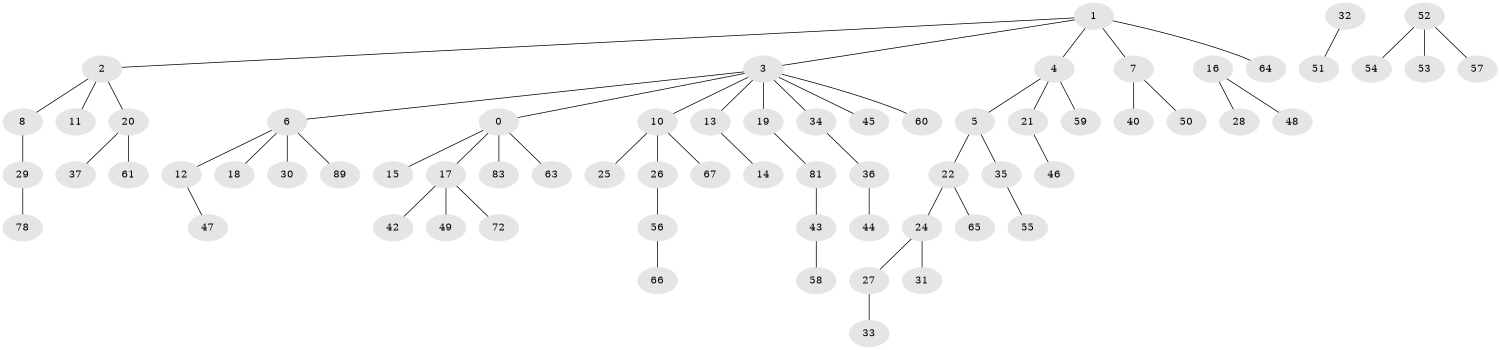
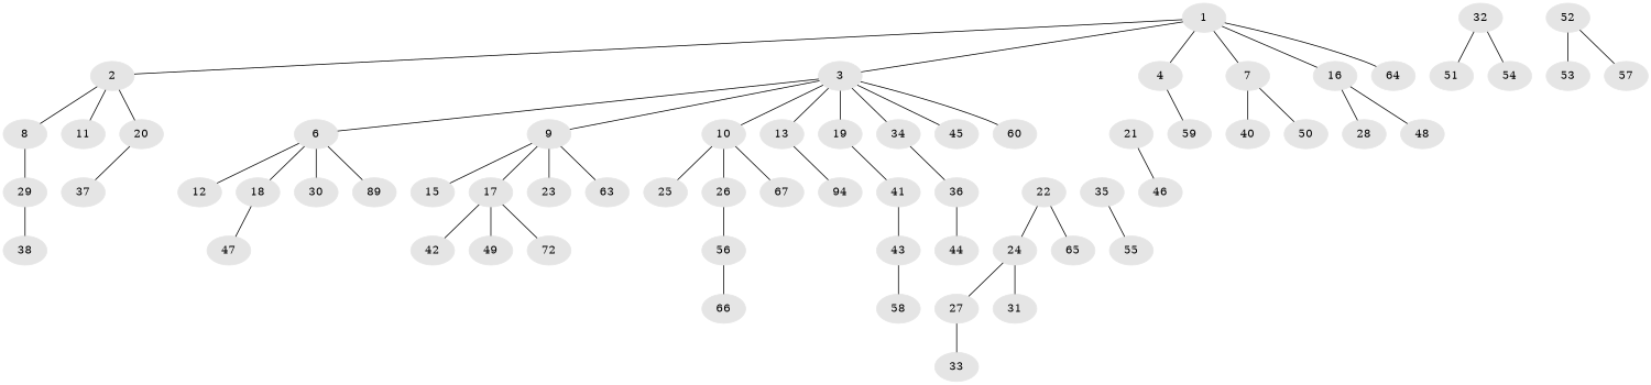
  graph {
    node [color=gray90 style=filled]
    1
    2
    3
    4
    7
    16
    64
    8
    11
    20
    6
-   9 [label=0]
+   9
    10
    13
    19
    34
    45
    60
-   5
    21
    59
    40
    50
    28
    48
    29
    37
-   61
    12
    18
    30
    n32 [label=89]
    15
    17
-   23 [label=83]
+   23
    63
    25
    26
    67
-   14
-   41 [label=81]
+   14 [label=94]
+   41
    36
    22
    35
    46
    24
    65
    55
    47
-   38 [label=78]
+   38
    42
    49
    n53 [label=72]
    56
    32
    51
    43
    27
    31
    33
    66
    44
    58
    52
    53
    54
    57
    1 -- 2
    1 -- 3
    1 -- 4
    1 -- 7
+   1 -- 16
    1 -- 64
    2 -- 8
    2 -- 11
    2 -- 20
    3 -- 6
    3 -- 9
    3 -- 10
    3 -- 13
    3 -- 19
    3 -- 34
    3 -- 45
    3 -- 60
-   4 -- 5
-   4 -- 21
    4 -- 59
    7 -- 40
    7 -- 50
    16 -- 28
    16 -- 48
    8 -- 29
    20 -- 37
-   20 -- 61
    6 -- 12
    6 -- 18
    6 -- 30
    6 -- n32
    9 -- 15
    9 -- 17
    9 -- 23
    9 -- 63
    10 -- 25
    10 -- 26
    10 -- 67
    13 -- 14
    19 -- 41
    34 -- 36
-   5 -- 22
-   5 -- 35
    21 -- 46
    29 -- 38
-   12 -- 47
+   18 -- 47
    17 -- 42
    17 -- 49
    17 -- n53
    26 -- 56
    41 -- 43
    36 -- 44
    22 -- 24
    22 -- 65
    35 -- 55
    24 -- 27
    24 -- 31
    56 -- 66
    32 -- 51
    43 -- 58
    27 -- 33
    52 -- 53
-   52 -- 54
+   32 -- 54
    52 -- 57
  }
